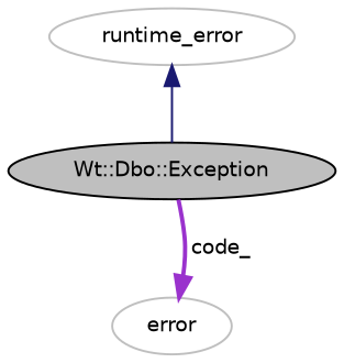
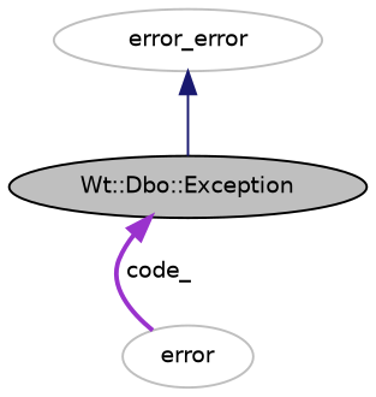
  digraph {
    node [color=grey75 fillcolor=white fontname=Helvetica fontsize=10 shape=ellipse style=filled]
    edge [dir=back fontname=Helvetica fontsize=10 labelfontname=Helvetica labelfontsize=10]
    n1 [color=black fillcolor=grey75 fontcolor=black height=0.2 label="Wt::Dbo::Exception" width=0.4]
-   n2 [height=0.2 label=runtime_error width=0.4]
+   n2 [height=0.2 label=error_error width=0.4]
    n3 [height=0.2 label=error width=0.4]
    n2 -> n1 [color=midnightblue style=solid]
-   n3 -> n1 [color=darkorchid3 label=" code_" style=bold]
+   n1 -> n3 [color=darkorchid3 label=" code_" style=bold]
  }
